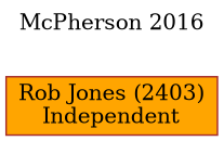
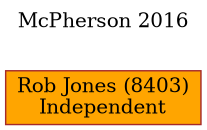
  digraph {
    label="McPherson 2016"
    labelloc=t
    mclimit=10
-   n1 [label="Rob Jones (2403)\nIndependent" shape=box style=filled fillcolor=orange color=brown]
+   n1 [label="Rob Jones (8403)\nIndependent" shape=box style=filled fillcolor=orange color=brown]
  }
